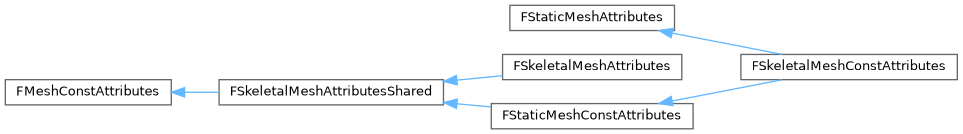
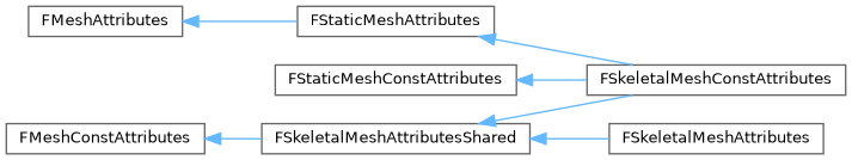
  digraph {
    rankdir=LR
    node [color=grey40 fillcolor=white fontname=Helvetica fontsize=10 shape=box style=filled]
    edge [color=steelblue1 dir=back fontname=Helvetica fontsize=10 labelfontname=Helvetica labelfontsize=10 style=solid]
+   n1 [height=0.2 label=FMeshAttributes width=0.4]
    n2 [height=0.2 label=FStaticMeshAttributes width=0.4]
    n3 [height=0.2 label=FSkeletalMeshConstAttributes width=0.4]
    n4 [height=0.2 label=FSkeletalMeshAttributes width=0.4]
    n5 [height=0.2 label=FMeshConstAttributes width=0.4]
    n6 [height=0.2 label=FSkeletalMeshAttributesShared width=0.4]
    n7 [height=0.2 label=FStaticMeshConstAttributes width=0.4]
+   n1 -> n2
    n2 -> n3
    n5 -> n6
-   n6 -> n7
+   n6 -> n3
    n6 -> n4
    n7 -> n3
  }
